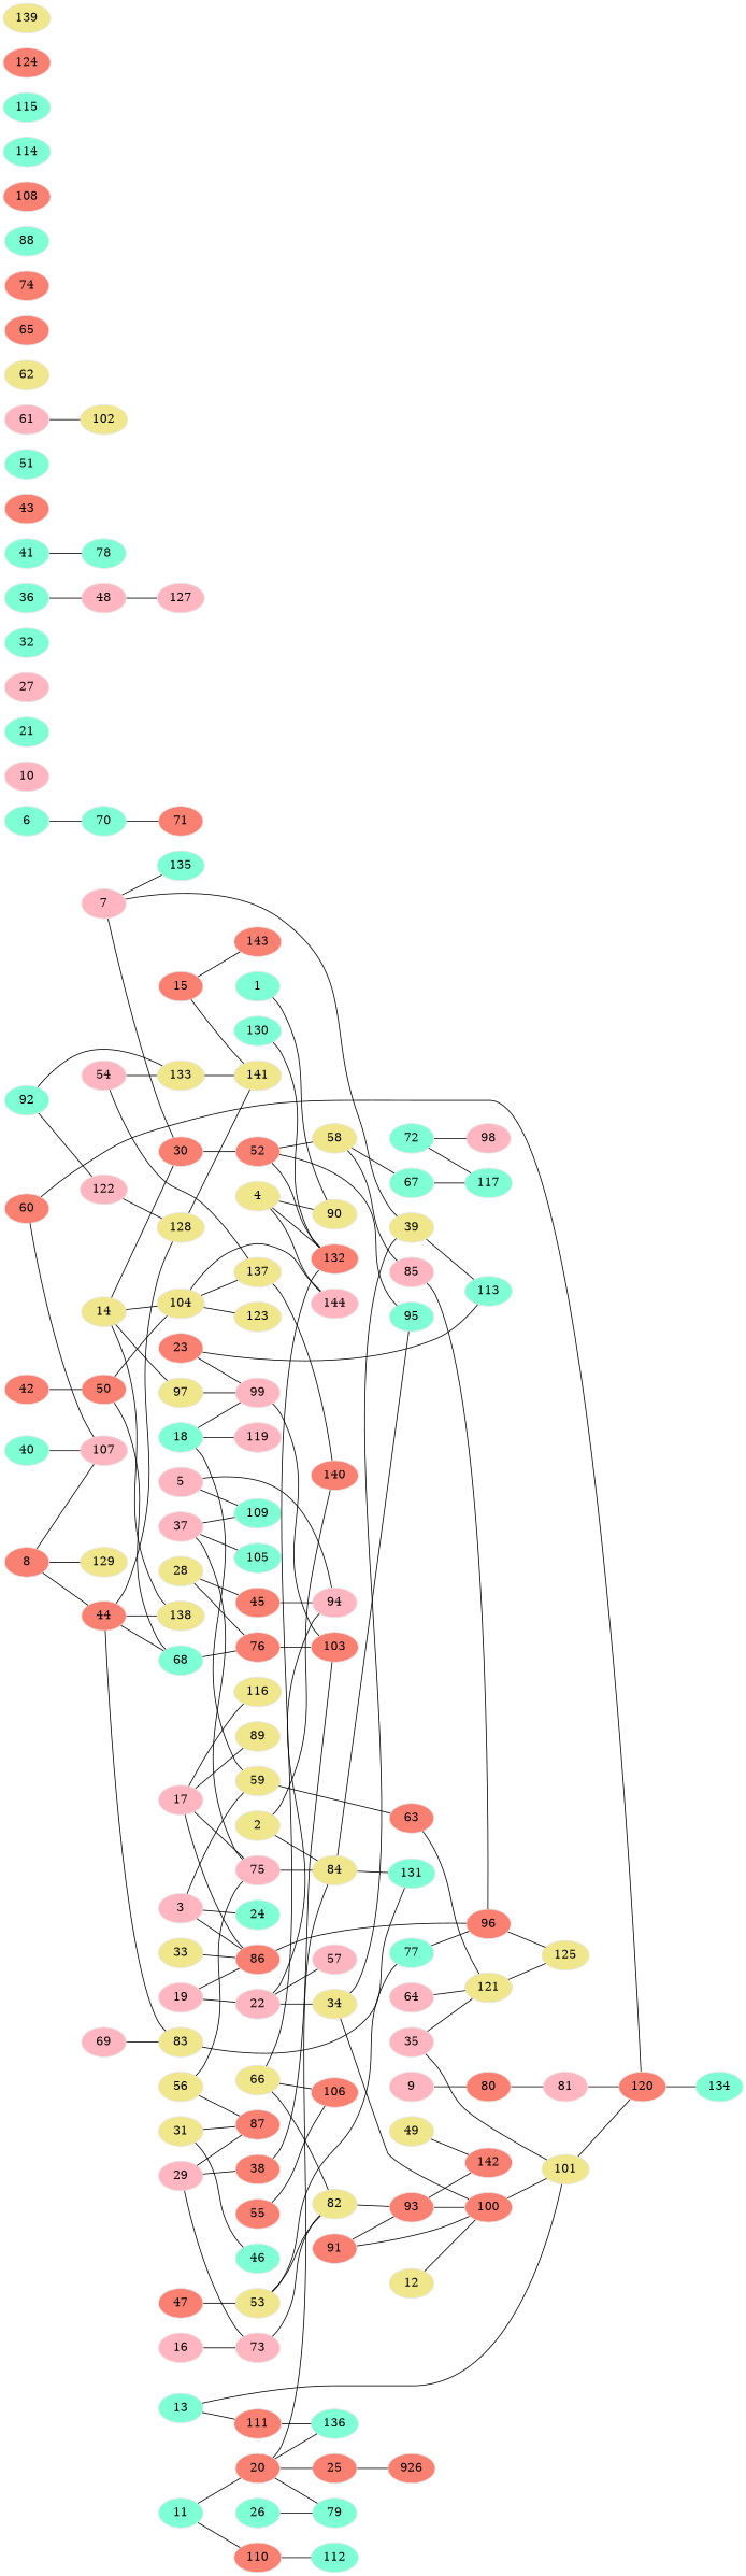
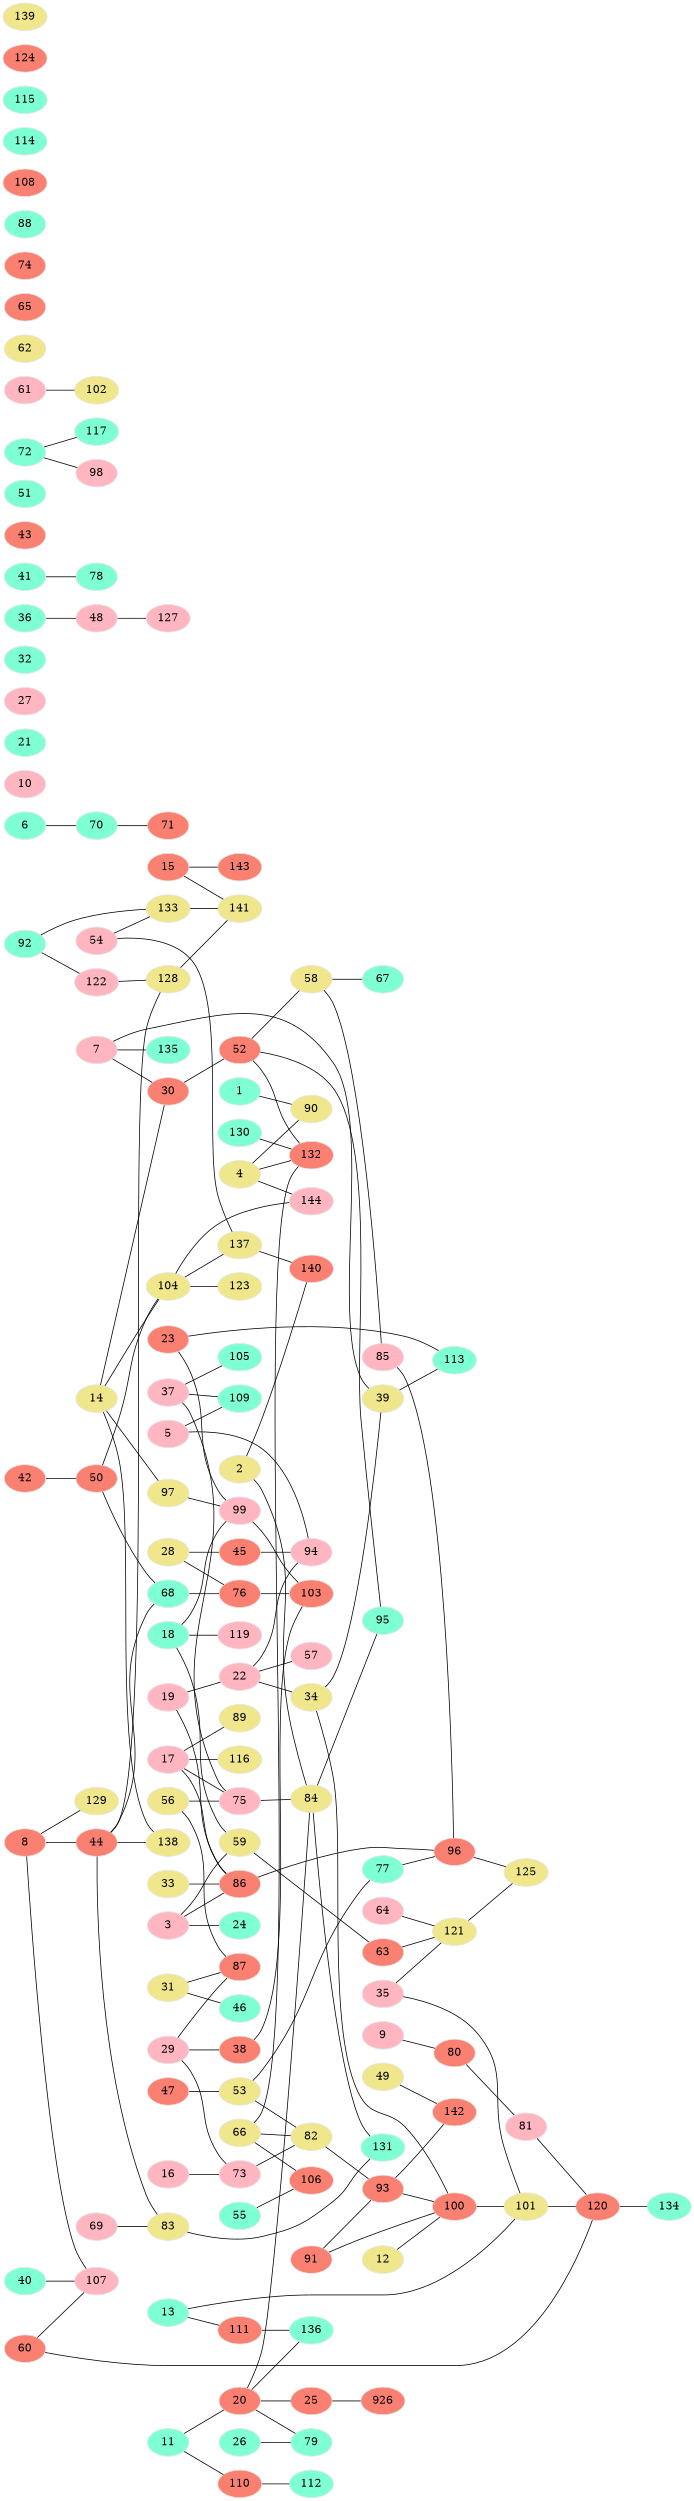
  graph {
    rankdir=LR
    node [color=gray90 fillcolor=salmon style=filled]
    1 [fillcolor=aquamarine]
    90 [fillcolor=khaki]
    2 [fillcolor=khaki]
    84 [fillcolor=khaki]
    140
    95 [fillcolor=aquamarine]
    131 [fillcolor=aquamarine]
    3 [fillcolor=lightpink]
    24 [fillcolor=aquamarine]
    59 [fillcolor=khaki]
    86
    63
    96
    4 [fillcolor=khaki]
    132
    144 [fillcolor=lightpink]
    5 [fillcolor=lightpink]
    94 [fillcolor=lightpink]
    109 [fillcolor=aquamarine]
    6 [fillcolor=aquamarine]
    70 [fillcolor=aquamarine]
    71
    7 [fillcolor=lightpink]
    30
    39 [fillcolor=khaki]
    135 [fillcolor=aquamarine]
    52
    113 [fillcolor=aquamarine]
    8
    44
    107 [fillcolor=lightpink]
    129 [fillcolor=khaki]
    138 [fillcolor=khaki]
    68 [fillcolor=aquamarine]
    83 [fillcolor=khaki]
    128 [fillcolor=khaki]
    9 [fillcolor=lightpink]
    80
    81 [fillcolor=lightpink]
    10 [fillcolor=lightpink]
    11 [fillcolor=aquamarine]
    20
    110
    25
    79 [fillcolor=aquamarine]
    136 [fillcolor=aquamarine]
    112 [fillcolor=aquamarine]
    12 [fillcolor=khaki]
    100
    101 [fillcolor=khaki]
    13 [fillcolor=aquamarine]
    111
    120
    14 [fillcolor=khaki]
    97 [fillcolor=khaki]
    104 [fillcolor=khaki]
    99 [fillcolor=lightpink]
    137 [fillcolor=khaki]
    123 [fillcolor=khaki]
    141 [fillcolor=khaki]
    15
    143
    16 [fillcolor=lightpink]
    73 [fillcolor=lightpink]
    82 [fillcolor=khaki]
    17 [fillcolor=lightpink]
    75 [fillcolor=lightpink]
    89 [fillcolor=khaki]
    116 [fillcolor=khaki]
    18 [fillcolor=aquamarine]
    119 [fillcolor=lightpink]
    103
    19 [fillcolor=lightpink]
    22 [fillcolor=lightpink]
    34 [fillcolor=khaki]
    57 [fillcolor=lightpink]
    n77 [label=926]
    21 [fillcolor=aquamarine]
    23
    26 [fillcolor=aquamarine]
    27 [fillcolor=lightpink]
    28 [fillcolor=khaki]
    45
    76
    29 [fillcolor=lightpink]
    38
    87
    58 [fillcolor=khaki]
    31 [fillcolor=khaki]
    46 [fillcolor=aquamarine]
    32 [fillcolor=aquamarine]
    33 [fillcolor=khaki]
    35 [fillcolor=lightpink]
    121 [fillcolor=khaki]
    125 [fillcolor=khaki]
    36 [fillcolor=aquamarine]
    48 [fillcolor=lightpink]
    127 [fillcolor=lightpink]
    37 [fillcolor=lightpink]
    105 [fillcolor=aquamarine]
    40 [fillcolor=aquamarine]
    41 [fillcolor=aquamarine]
    78 [fillcolor=aquamarine]
    42
    50
    43
    53 [fillcolor=khaki]
    47
    77 [fillcolor=aquamarine]
    49 [fillcolor=khaki]
    142
    51 [fillcolor=aquamarine]
    67 [fillcolor=aquamarine]
    85 [fillcolor=lightpink]
    93
    54 [fillcolor=lightpink]
    133 [fillcolor=khaki]
-   55
+   55 [fillcolor=aquamarine]
    106
    56 [fillcolor=khaki]
    117 [fillcolor=aquamarine]
    60
    134 [fillcolor=aquamarine]
    61 [fillcolor=lightpink]
    102 [fillcolor=khaki]
    62 [fillcolor=khaki]
    64 [fillcolor=lightpink]
    65
    66 [fillcolor=khaki]
    69 [fillcolor=lightpink]
    72 [fillcolor=aquamarine]
    98 [fillcolor=lightpink]
    74
    88 [fillcolor=aquamarine]
    91
    92 [fillcolor=aquamarine]
    122 [fillcolor=lightpink]
    108
    114 [fillcolor=aquamarine]
    115 [fillcolor=aquamarine]
    124
    130 [fillcolor=aquamarine]
    139 [fillcolor=khaki]
    1 -- 90
    2 -- 84
    2 -- 140
    84 -- 95
    84 -- 131
    3 -- 24
    3 -- 59
    3 -- 86
    59 -- 63
    86 -- 96
    63 -- 121
    96 -- 125
    4 -- 90
    4 -- 132
    4 -- 144
    5 -- 94
    5 -- 109
    6 -- 70
    70 -- 71
    7 -- 30
    7 -- 39
    7 -- 135
    30 -- 52
    39 -- 113
    52 -- 95
    52 -- 132
    52 -- 58
    8 -- 44
    8 -- 107
    8 -- 129
    44 -- 138
    44 -- 68
    44 -- 83
    44 -- 128
    68 -- 76
    83 -- 131
    128 -- 141
    9 -- 80
    80 -- 81
    81 -- 120
    11 -- 20
    11 -- 110
    20 -- 84
    20 -- 25
    20 -- 79
    20 -- 136
    110 -- 112
    25 -- n77
    12 -- 100
    100 -- 101
    101 -- 120
    13 -- 101
    13 -- 111
    111 -- 136
    120 -- 134
    14 -- 30
    14 -- 138
    14 -- 97
    14 -- 104
    97 -- 99
    104 -- 144
    104 -- 137
    104 -- 123
    99 -- 103
    137 -- 140
    15 -- 141
    15 -- 143
    16 -- 73
    73 -- 82
    82 -- 93
    17 -- 86
    17 -- 75
    17 -- 89
    17 -- 116
    75 -- 84
    18 -- 59
    18 -- 99
    18 -- 119
    19 -- 86
    19 -- 22
    22 -- 94
    22 -- 34
    22 -- 57
    34 -- 39
    34 -- 100
    23 -- 113
    23 -- 99
    26 -- 79
    28 -- 45
    28 -- 76
    45 -- 94
    76 -- 103
    29 -- 73
    29 -- 38
    29 -- 87
    38 -- 103
    58 -- 67
    58 -- 85
    31 -- 87
    31 -- 46
    33 -- 86
    35 -- 101
    35 -- 121
    121 -- 125
    36 -- 48
    48 -- 127
    37 -- 109
    37 -- 75
    37 -- 105
    40 -- 107
    41 -- 78
    42 -- 50
    50 -- 68
    50 -- 104
    53 -- 82
    53 -- 77
    47 -- 53
    77 -- 96
    49 -- 142
-   67 -- 117
    85 -- 96
    93 -- 100
    93 -- 142
    54 -- 137
    54 -- 133
    133 -- 141
    55 -- 106
    56 -- 75
    56 -- 87
    60 -- 107
    60 -- 120
    61 -- 102
    64 -- 121
    66 -- 132
    66 -- 82
    66 -- 106
    69 -- 83
    72 -- 117
    72 -- 98
    91 -- 100
    91 -- 93
    92 -- 133
    92 -- 122
    122 -- 128
    130 -- 132
  }
